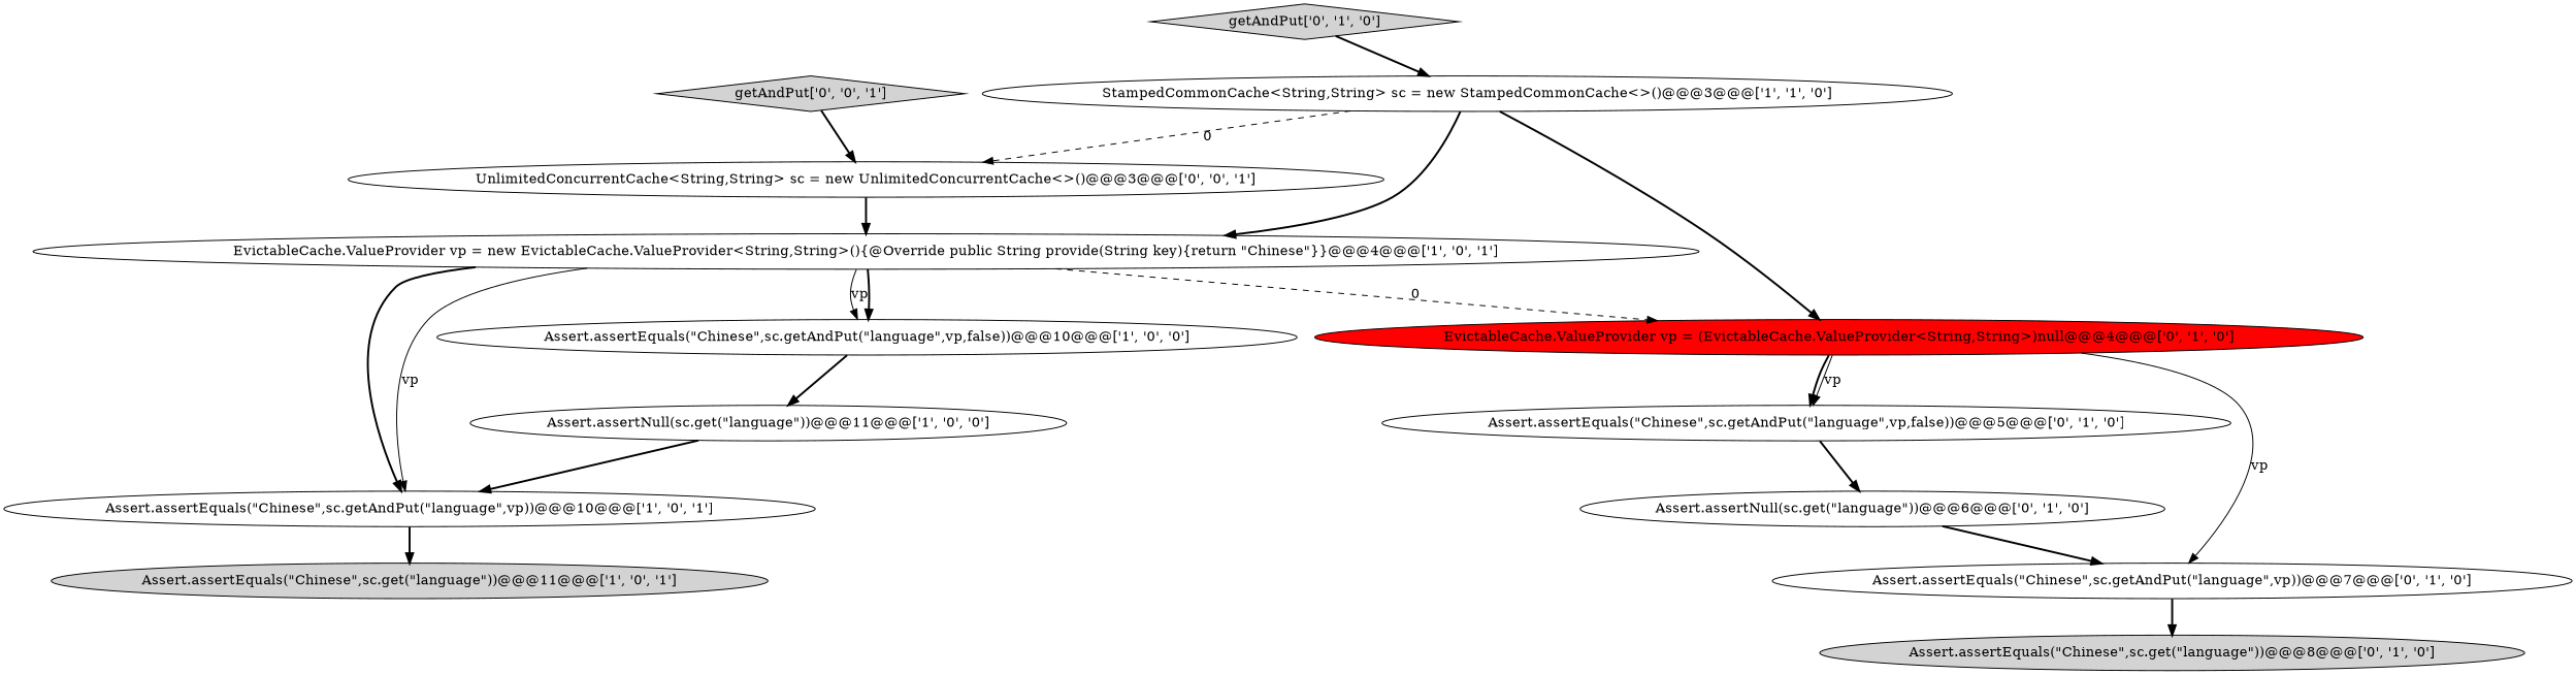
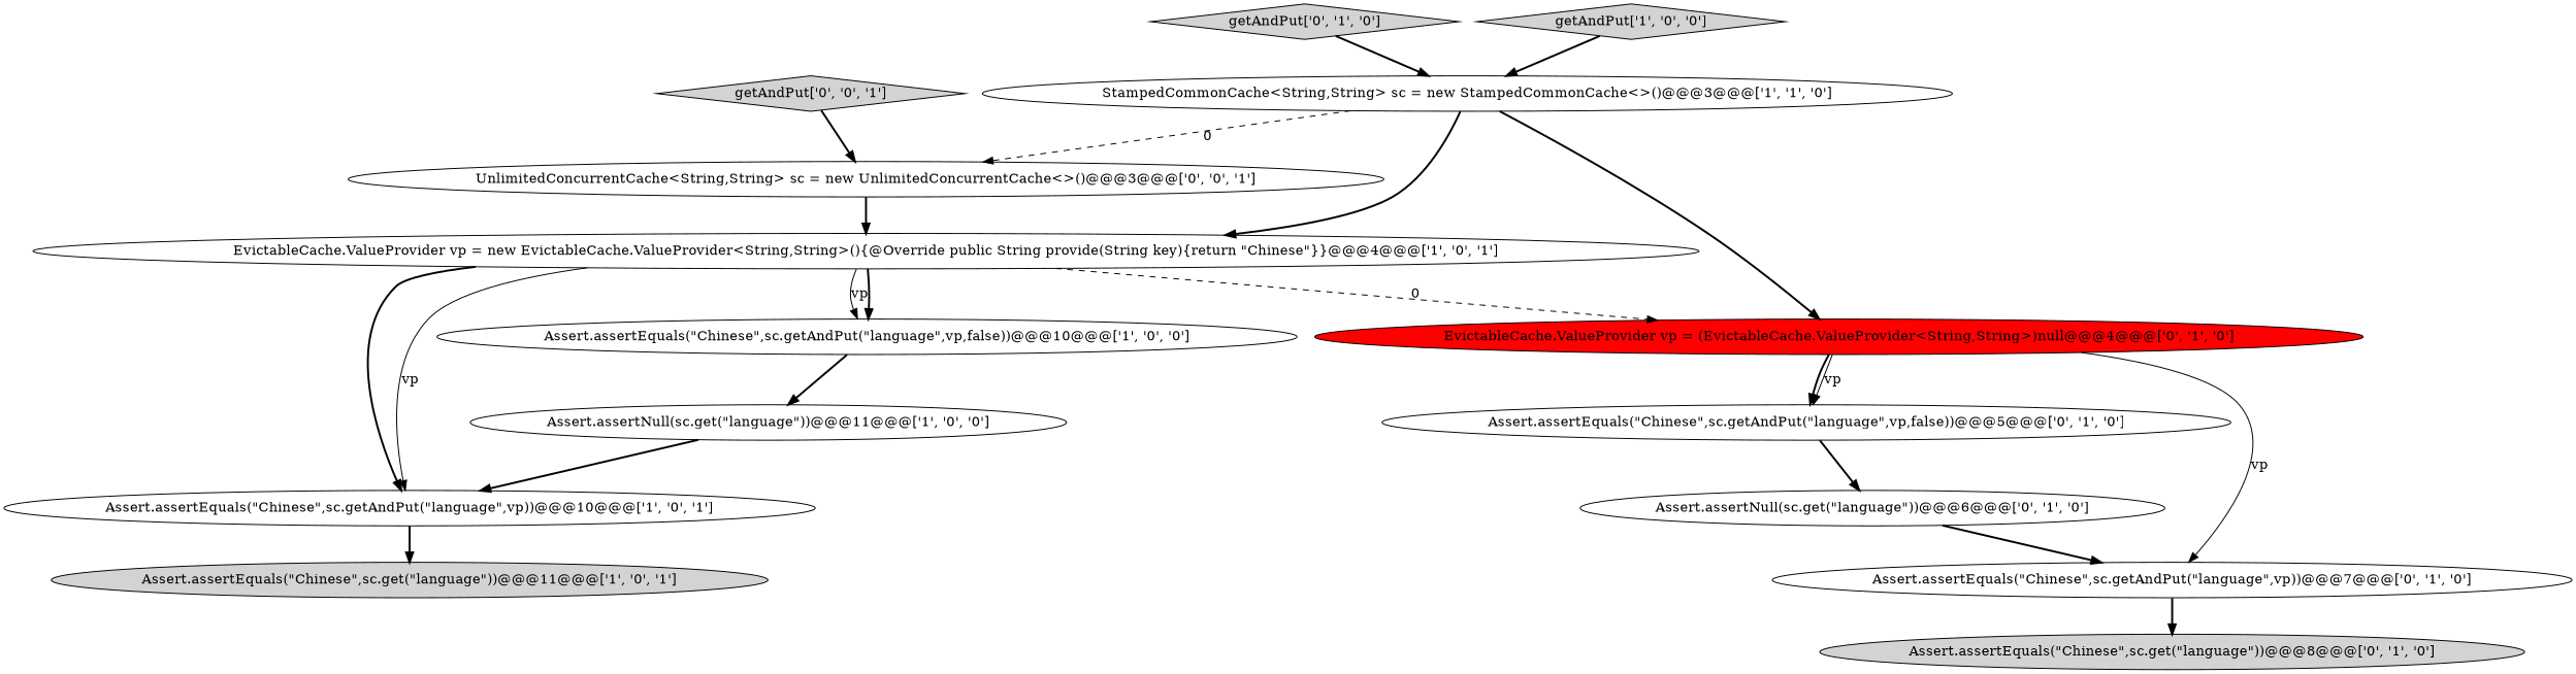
  digraph {
    node [fillcolor=white shape=ellipse style=filled]
    edge [style=bold]
    n1 [label="UnlimitedConcurrentCache<String,String> sc = new UnlimitedConcurrentCache<>()@@@3@@@['0', '0', '1']"]
    n2 [label="EvictableCache.ValueProvider vp = new EvictableCache.ValueProvider<String,String>(){@Override public String provide(String key){return \"Chinese\"}}@@@4@@@['1', '0', '1']"]
    n3 [label="Assert.assertEquals(\"Chinese\",sc.getAndPut(\"language\",vp,false))@@@5@@@['0', '1', '0']"]
    n4 [label="Assert.assertNull(sc.get(\"language\"))@@@6@@@['0', '1', '0']"]
    n5 [label="Assert.assertEquals(\"Chinese\",sc.getAndPut(\"language\",vp,false))@@@10@@@['1', '0', '0']"]
    n6 [label="Assert.assertEquals(\"Chinese\",sc.getAndPut(\"language\",vp))@@@10@@@['1', '0', '1']"]
    n7 [fillcolor=red label="EvictableCache.ValueProvider vp = (EvictableCache.ValueProvider<String,String>)null@@@4@@@['0', '1', '0']"]
    n8 [label="Assert.assertEquals(\"Chinese\",sc.getAndPut(\"language\",vp))@@@7@@@['0', '1', '0']"]
    n9 [fillcolor=lightgray label="getAndPut['0', '1', '0']" shape=diamond]
    n10 [label="StampedCommonCache<String,String> sc = new StampedCommonCache<>()@@@3@@@['1', '1', '0']"]
    n11 [label="Assert.assertNull(sc.get(\"language\"))@@@11@@@['1', '0', '0']"]
    n12 [fillcolor=lightgray label="Assert.assertEquals(\"Chinese\",sc.get(\"language\"))@@@11@@@['1', '0', '1']"]
    n13 [fillcolor=lightgray label="Assert.assertEquals(\"Chinese\",sc.get(\"language\"))@@@8@@@['0', '1', '0']"]
    n14 [fillcolor=lightgray label="getAndPut['0', '0', '1']" shape=diamond]
+   n15 [fillcolor=lightgray label="getAndPut['1', '0', '0']" shape=diamond]
    n1 -> n2
    n2 -> n5 [label=vp style=solid]
    n2 -> n5
    n2 -> n6
    n2 -> n6 [label=vp style=solid]
    n2 -> n7 [label=0 style=dashed]
    n3 -> n4
    n4 -> n8
    n5 -> n11
    n6 -> n12
    n7 -> n3
    n7 -> n3 [label=vp style=solid]
    n7 -> n8 [label=vp style=solid]
    n8 -> n13
    n9 -> n10
    n10 -> n1 [label=0 style=dashed]
    n10 -> n2
    n10 -> n7
    n11 -> n6
    n14 -> n1
+   n15 -> n10
  }
